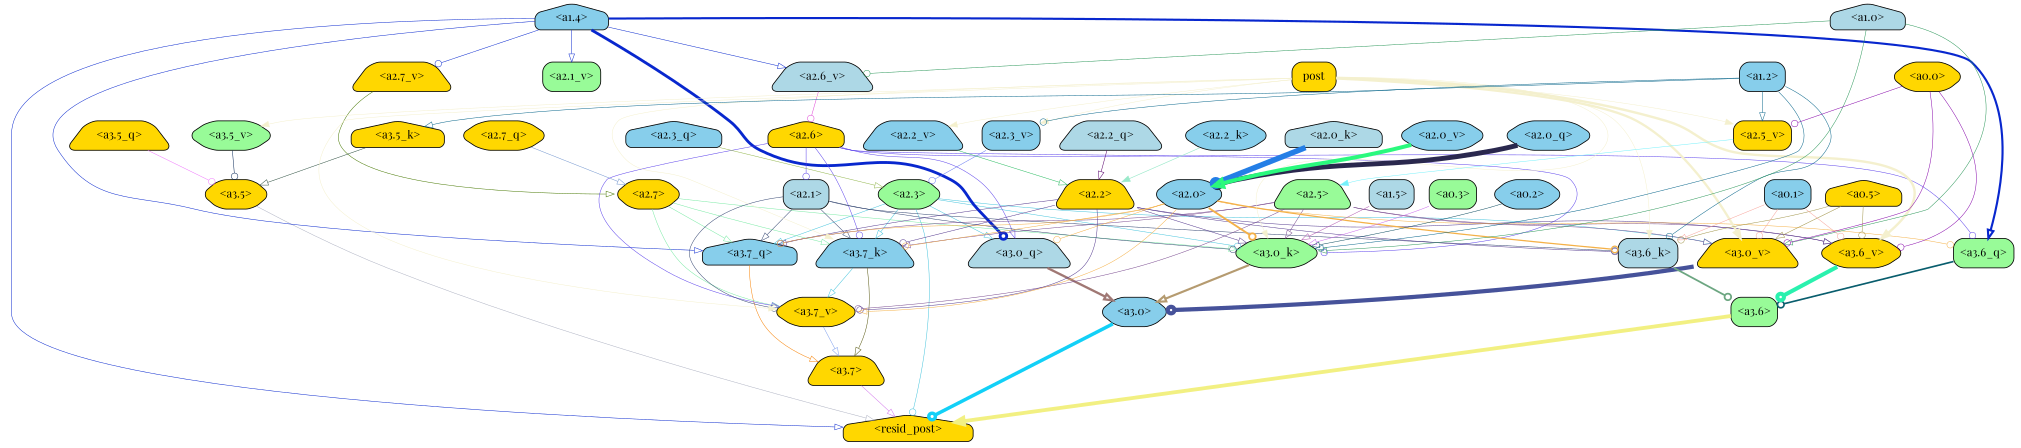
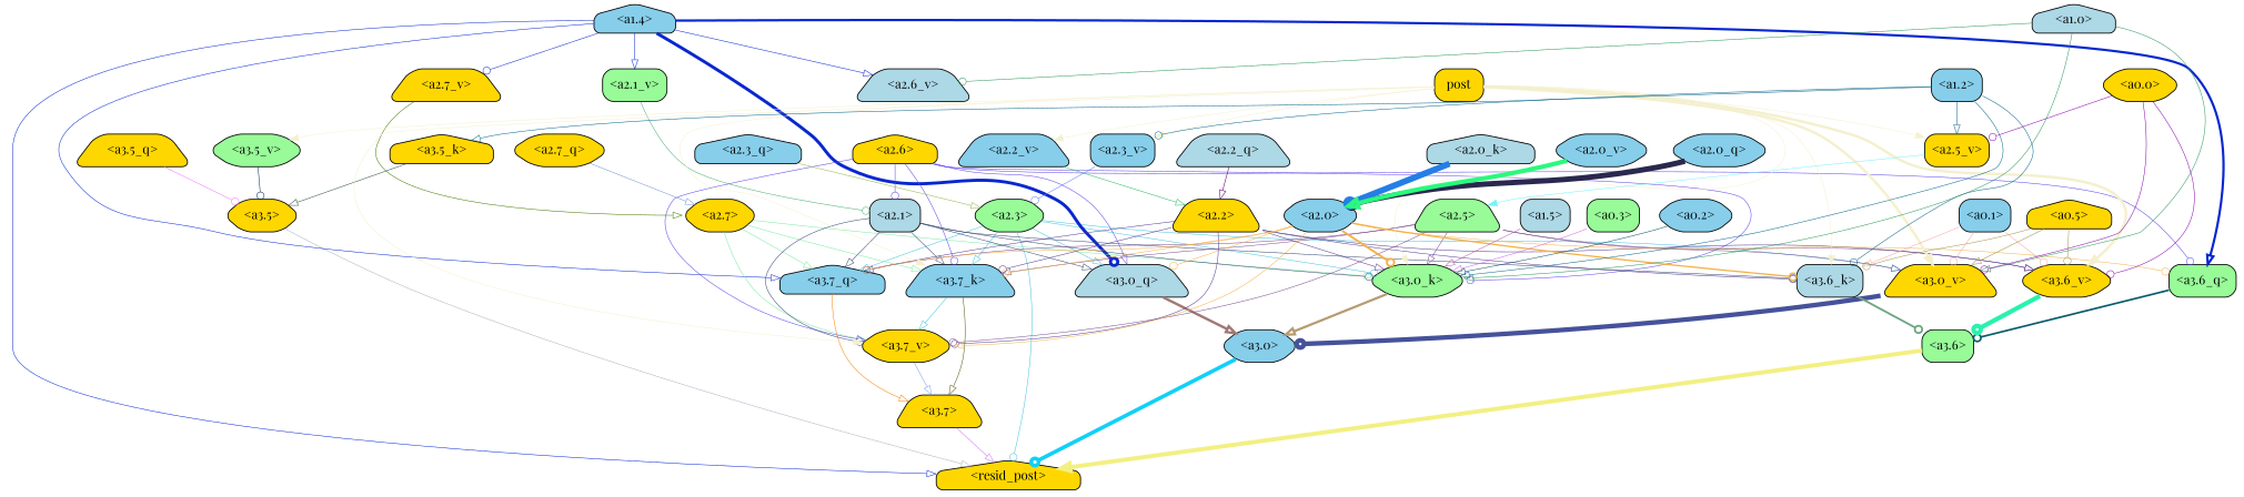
  strict digraph {
    fontname="Playfair Display"
    splines=true
    node [color=black fillcolor=gold fontname="Playfair Display" shape=hexagon style="filled, rounded"]
    edge [arrowhead=onormal color="#f4f0ce" fontname="Playfair Display" penwidth=0.6]
    "<a3.7>" [shape=trapezium]
    "<resid_post>" [shape=house]
    "<a3.6>" [fillcolor=palegreen shape=box]
    "<a3.5>"
    "<a3.0>" [fillcolor=skyblue]
    "<a2.3>" [fillcolor=palegreen]
    "<a3.7_q>" [fillcolor=skyblue shape=house]
    "<a3.0_q>" [fillcolor=lightblue shape=trapezium]
    "<a3.7_k>" [fillcolor=skyblue shape=trapezium]
    "<a3.0_k>" [fillcolor=palegreen]
    "<a3.0_v>" [shape=trapezium]
    "<a3.7_v>"
    "<a1.4>" [fillcolor=skyblue shape=house]
    "<a3.6_q>" [fillcolor=palegreen shape=box]
    "<a2.7_v>" [shape=trapezium]
    "<a2.6_v>" [fillcolor=lightblue shape=trapezium]
    "<a2.1_v>" [fillcolor=palegreen shape=box]
    "<a2.7>"
    "<a2.6>" [shape=house]
    "<a2.1>" [fillcolor=lightblue shape=box]
    "<a3.6_k>" [fillcolor=lightblue shape=box]
    "<a3.5_q>" [shape=trapezium]
    "<a3.5_k>" [shape=house]
    "<a3.6_v>"
    "<a3.5_v>" [fillcolor=palegreen]
    "<a2.5>" [fillcolor=palegreen shape=trapezium]
    "<a2.2>" [shape=trapezium]
    "<a2.0>" [fillcolor=skyblue]
    "<a1.5>" [fillcolor=lightblue shape=box]
    n30 [label=post shape=box]
    "<a2.5_v>" [shape=box]
    "<a2.3_v>" [fillcolor=skyblue shape=box]
    "<a2.2_v>" [fillcolor=skyblue shape=trapezium]
    "<a1.2>" [fillcolor=skyblue shape=box]
    "<a1.0>" [fillcolor=lightblue shape=house]
    "<a0.5>" [shape=house]
    "<a0.1>" [fillcolor=skyblue shape=box]
    "<a0.3>" [fillcolor=palegreen shape=box]
    "<a0.2>" [fillcolor=skyblue]
    "<a0.0>"
    "<a2.7_q>"
    "<a2.3_q>" [fillcolor=skyblue shape=house]
    "<a2.2_q>" [fillcolor=lightblue shape=trapezium]
    "<a2.0_q>" [fillcolor=skyblue]
-   "<a2.2_k>" [fillcolor=skyblue]
    "<a2.0_k>" [fillcolor=lightblue shape=house]
    "<a2.0_v>" [fillcolor=skyblue]
    "<a3.7>" -> "<resid_post>" [color="#d274eb"]
    "<a3.6>" -> "<resid_post>" [color="#f2f082" penwidth=4.6696330308914185 arrowhead=""]
    "<a3.5>" -> "<resid_post>" [color="#aeb2c2"]
    "<a3.0>" -> "<resid_post>" [arrowhead=odot color="#12d0f7" penwidth=4.282557368278503]
    "<a2.3>" -> "<resid_post>" [arrowhead=odot color="#43c3dc"]
    "<a2.3>" -> "<a3.7_q>" [color="#43c3dc"]
    "<a2.3>" -> "<a3.0_q>" [color="#43c3dc"]
    "<a2.3>" -> "<a3.7_k>" [color="#43c3dc"]
    "<a2.3>" -> "<a3.0_k>" [arrowhead=odot color="#43c3dc"]
    "<a2.3>" -> "<a3.0_v>" [color="#43c3dc"]
    "<a3.7_q>" -> "<a3.7>" [color="#f78103"]
    "<a3.0_q>" -> "<a3.0>" [color="#a07874" penwidth=2.8638100624084473]
    "<a3.7_k>" -> "<a3.7>" [color="#56560e"]
    "<a3.7_k>" -> "<a3.7_v>" [color="#43c3dc"]
    "<a3.0_k>" -> "<a3.0>" [color="#b59b70" penwidth=2.6274144649505615]
    "<a3.0_v>" -> "<a3.0>" [arrowhead=odot color="#46529a" penwidth=5.188832879066467]
    "<a3.7_v>" -> "<a3.7>" [color="#7b9ded"]
    "<a1.4>" -> "<resid_post>" [color="#0827ce"]
    "<a1.4>" -> "<a3.7_q>" [color="#0827ce"]
    "<a1.4>" -> "<a3.0_q>" [arrowhead=odot color="#0827ce" penwidth=3.4971605762839317]
    "<a1.4>" -> "<a3.6_q>" [color="#0827ce" penwidth=2.6073555648326874]
    "<a1.4>" -> "<a2.7_v>" [arrowhead=odot color="#0827ce"]
    "<a1.4>" -> "<a2.6_v>" [color="#0827ce"]
    "<a1.4>" -> "<a2.1_v>" [color="#0827ce"]
    "<a3.6_q>" -> "<a3.6>" [arrowhead=odot color="#085d6d" penwidth=2.03758105635643]
    "<a2.7_v>" -> "<a2.7>" [color="#467700"]
-   "<a2.6_v>" -> "<a2.6>" [arrowhead=odot color="#df40d5"]
+   "<a2.1_v>" -> "<a2.1>" [arrowhead=odot color="#4bac73"]
    "<a2.7>" -> "<a3.7_q>" [color="#79eaa4"]
    "<a2.7>" -> "<a3.7_k>" [color="#79eaa4"]
    "<a2.7>" -> "<a3.0_k>" [color="#79eaa4"]
    "<a2.7>" -> "<a3.7_v>" [color="#79eaa4"]
    "<a2.6>" -> "<a3.0_q>" [color="#5b41eb"]
    "<a2.6>" -> "<a3.7_k>" [arrowhead=odot color="#5b41eb"]
    "<a2.6>" -> "<a3.0_k>" [arrowhead=odot color="#5b41eb"]
    "<a2.6>" -> "<a3.7_v>" [color="#5b41eb"]
    "<a2.6>" -> "<a3.6_q>" [arrowhead=odot color="#5b41eb"]
    "<a2.6>" -> "<a2.1>" [arrowhead=odot color="#5b41eb"]
    "<a2.1>" -> "<a3.7_q>" [color="#334571"]
+   "<a2.1>" -> "<a3.0_q>" [color="#334571"]
    "<a2.1>" -> "<a3.7_k>" [color="#334571"]
    "<a2.1>" -> "<a3.0_k>" [arrowhead=odot color="#334571"]
    "<a2.1>" -> "<a3.7_v>" [arrowhead=odot color="#334571"]
    "<a2.1>" -> "<a3.6_k>" [arrowhead=odot color="#334571"]
    "<a3.6_k>" -> "<a3.6>" [arrowhead=odot color="#6ca681" penwidth=2.174198240041733]
    "<a3.5_q>" -> "<a3.5>" [arrowhead=odot color="#ef76fc"]
    "<a3.5_k>" -> "<a3.5>" [color="#2c4e3f"]
    "<a3.6_v>" -> "<a3.6>" [arrowhead=odot color="#2af1ae" penwidth=5.002329230308533]
    "<a3.5_v>" -> "<a3.5>" [arrowhead=odot color="#002152"]
    "<a2.5>" -> "<a3.7_q>" [arrowhead=odot color="#794a8f"]
    "<a2.5>" -> "<a3.7_k>" [color="#794a8f"]
    "<a2.5>" -> "<a3.0_k>" [color="#794a8f"]
    "<a2.5>" -> "<a3.0_v>" [color="#794a8f"]
    "<a2.5>" -> "<a3.7_v>" [arrowhead=odot color="#794a8f"]
    "<a2.5>" -> "<a3.6_v>" [color="#794a8f"]
    "<a2.2>" -> "<a3.7_q>" [color="#53388e"]
    "<a2.2>" -> "<a3.7_k>" [arrowhead=odot color="#53388e"]
    "<a2.2>" -> "<a3.0_k>" [color="#53388e"]
    "<a2.2>" -> "<a3.7_v>" [arrowhead=odot color="#53388e"]
    "<a2.2>" -> "<a3.6_k>" [arrowhead=odot color="#53388e"]
    "<a2.2>" -> "<a3.6_v>" [color="#53388e"]
    "<a2.0>" -> "<a3.7_q>" [arrowhead=odot color="#f4b148"]
    "<a2.0>" -> "<a3.0_q>" [arrowhead=odot color="#f4b148"]
    "<a2.0>" -> "<a3.7_k>" [arrowhead=odot color="#f4b148"]
    "<a2.0>" -> "<a3.0_k>" [arrowhead=odot color="#f4b148" penwidth=2.270527422428131]
    "<a2.0>" -> "<a3.7_v>" [color="#f4b148"]
    "<a2.0>" -> "<a3.6_q>" [arrowhead=odot color="#f4b148"]
    "<a2.0>" -> "<a3.6_k>" [arrowhead=odot color="#f4b148" penwidth=1.5568191409111023]
    "<a1.5>" -> "<a3.0_k>" [color="#b357b0"]
    n30 -> "<a3.7_k>" [arrowhead=""]
    n30 -> "<a3.0_k>" [arrowhead=""]
    n30 -> "<a3.0_v>" [penwidth=2.8686431646347046 arrowhead=""]
    n30 -> "<a3.7_v>" [arrowhead=""]
    n30 -> "<a3.6_k>" [arrowhead=""]
    n30 -> "<a3.6_v>" [penwidth=2.9588699340820312 arrowhead=""]
    n30 -> "<a3.5_v>" [arrowhead=""]
    n30 -> "<a2.5_v>" [arrowhead=""]
    n30 -> "<a2.3_v>" [arrowhead=""]
    n30 -> "<a2.2_v>" [arrowhead=""]
    "<a2.5_v>" -> "<a2.5>" [color="#75f1fb" arrowhead=""]
    "<a2.3_v>" -> "<a2.3>" [arrowhead=odot color="#6678f1"]
    "<a2.2_v>" -> "<a2.2>" [color="#27bb5f"]
    "<a1.2>" -> "<a3.0_k>" [color="#07658a"]
    "<a1.2>" -> "<a3.6_k>" [arrowhead=odot color="#07658a"]
    "<a1.2>" -> "<a3.5_k>" [color="#07658a"]
    "<a1.2>" -> "<a2.5_v>" [color="#07658a"]
    "<a1.2>" -> "<a2.3_v>" [arrowhead=odot color="#07658a"]
    "<a1.0>" -> "<a3.0_k>" [color="#2b9759"]
    "<a1.0>" -> "<a3.0_v>" [color="#2b9759"]
    "<a1.0>" -> "<a2.6_v>" [arrowhead=odot color="#2b9759"]
    "<a0.5>" -> "<a3.0_v>" [color="#a1954a" penwidth=0.6421224474906921]
    "<a0.5>" -> "<a3.6_k>" [arrowhead=odot color="#a1954a"]
    "<a0.5>" -> "<a3.6_v>" [arrowhead=odot color="#a1954a"]
    "<a0.1>" -> "<a3.0_v>" [arrowhead=odot color="#f8a49b"]
    "<a0.1>" -> "<a3.6_k>" [color="#f8a49b"]
    "<a0.1>" -> "<a3.6_v>" [arrowhead=odot color="#f8a49b"]
    "<a0.3>" -> "<a3.0_k>" [color="#cb69ec"]
    "<a0.2>" -> "<a3.0_k>" [color="#0c4c60"]
    "<a0.0>" -> "<a3.0_v>" [arrowhead=odot color="#8605aa"]
    "<a0.0>" -> "<a3.6_v>" [arrowhead=odot color="#8605aa"]
    "<a0.0>" -> "<a2.5_v>" [arrowhead=odot color="#8605aa"]
    "<a2.7_q>" -> "<a2.7>" [color="#7295ce"]
    "<a2.3_q>" -> "<a2.3>" [color="#92b64c"]
    "<a2.2_q>" -> "<a2.2>" [color="#5b056e" penwidth=0.6340763568878174]
    "<a2.0_q>" -> "<a2.0>" [arrowhead=odot color="#2a284e" penwidth=6.0160088539123535]
-   "<a2.2_k>" -> "<a2.2>" [color="#9ae9ca" penwidth=0.7764816284179688 arrowhead=""]
    "<a2.0_k>" -> "<a2.0>" [arrowhead=odot color="#247ee6" penwidth=6.773025274276733]
    "<a2.0_v>" -> "<a2.0>" [color="#2af97d" penwidth=4.906715989112854]
  }
